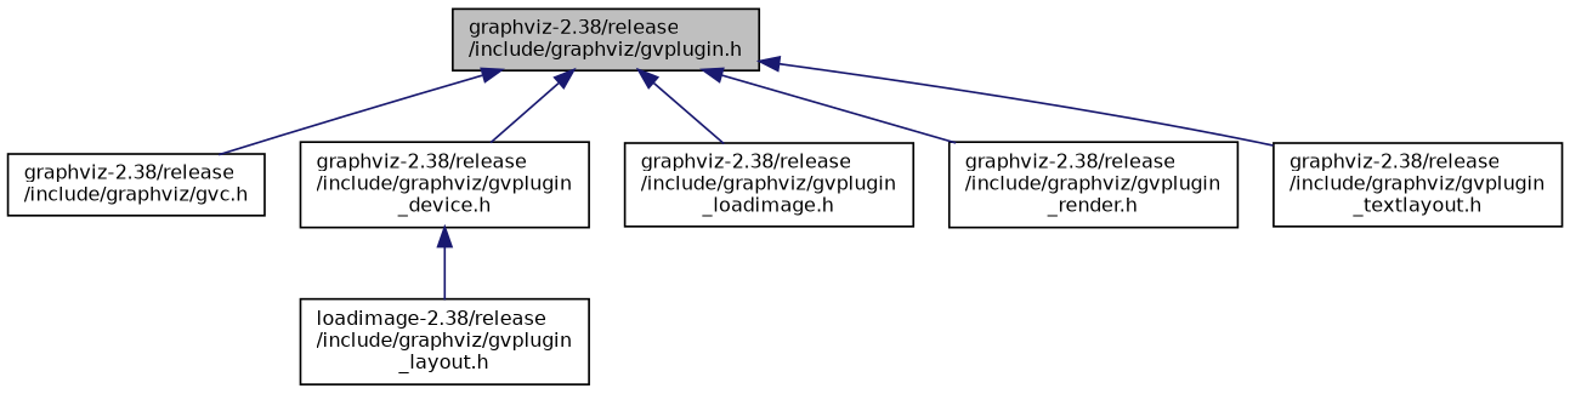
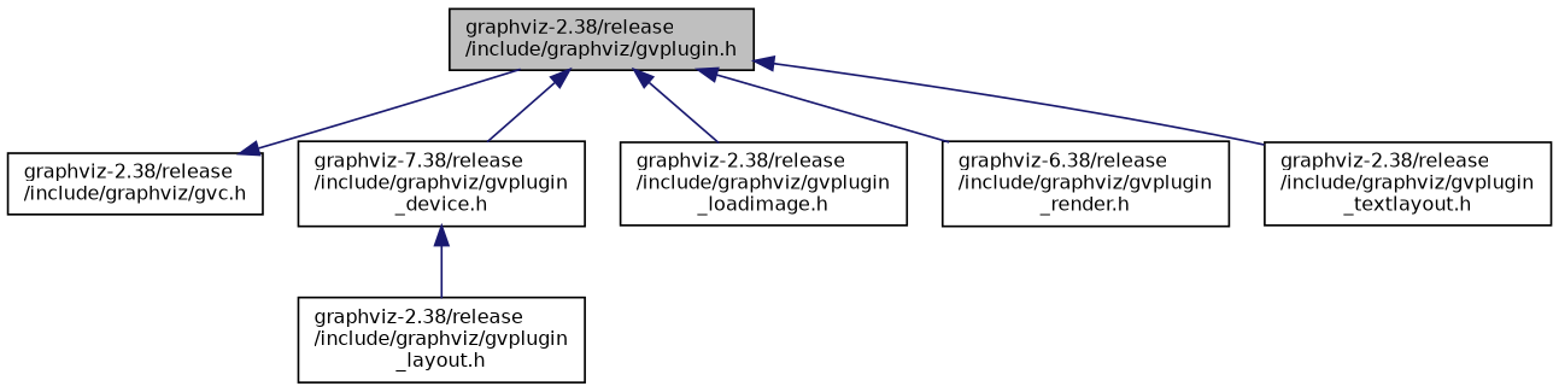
  digraph {
    node [color=black fontname=Helvetica fontsize=10 shape=record]
    edge [color=midnightblue dir=back fontname=Helvetica fontsize=10 labelfontname=Helvetica labelfontsize=10 style=solid]
    n1 [fillcolor=grey75 fontcolor=black height=0.2 label="graphviz-2.38/release\l/include/graphviz/gvplugin.h" style=filled width=0.4]
    n2 [height=0.2 label="graphviz-2.38/release\l/include/graphviz/gvc.h" width=0.4]
-   n3 [height=0.2 label="graphviz-2.38/release\l/include/graphviz/gvplugin\l_device.h" width=0.4]
+   n3 [height=0.2 label="graphviz-7.38/release\l/include/graphviz/gvplugin\l_device.h" width=0.4]
    n4 [height=0.2 label="graphviz-2.38/release\l/include/graphviz/gvplugin\l_loadimage.h" width=0.4]
-   n5 [height=0.2 label="graphviz-2.38/release\l/include/graphviz/gvplugin\l_render.h" width=0.4]
+   n5 [height=0.2 label="graphviz-6.38/release\l/include/graphviz/gvplugin\l_render.h" width=0.4]
    n6 [height=0.2 label="graphviz-2.38/release\l/include/graphviz/gvplugin\l_textlayout.h" width=0.4]
-   n7 [height=0.2 label="loadimage-2.38/release\l/include/graphviz/gvplugin\l_layout.h" width=0.4]
-   n1 -> n2
+   n7 [height=0.2 label="graphviz-2.38/release\l/include/graphviz/gvplugin\l_layout.h" width=0.4]
+   n2 -> n1
    n1 -> n3
    n1 -> n4
    n1 -> n5
    n1 -> n6
    n3 -> n7
  }
